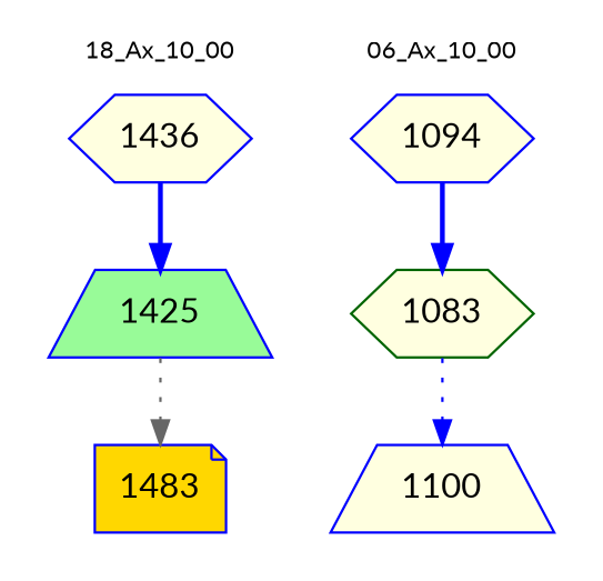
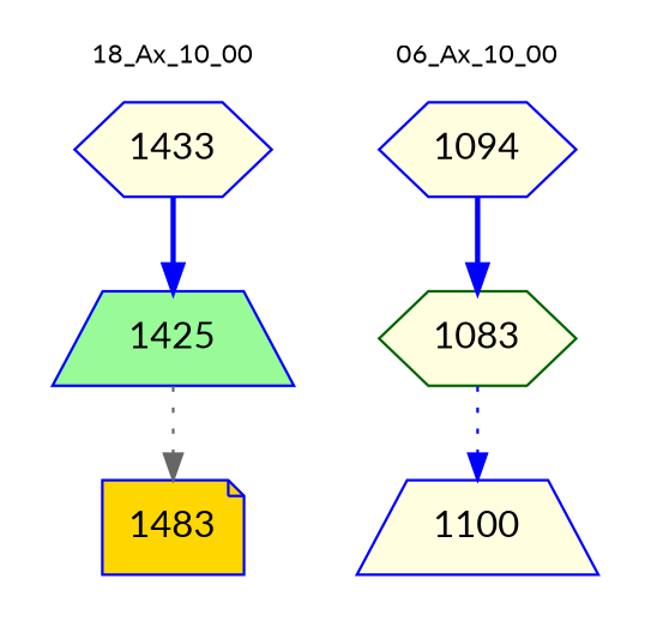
  digraph {
    fontname=Lato
    node [color=blue fillcolor=lightyellow fontname=Lato shape=hexagon style=filled]
    edge [color=blue fontname=Lato style=bold]
-   n1 [label=1436]
+   n1 [label=1433]
    n2 [fillcolor=palegreen label=1425 shape=trapezium]
    n3 [fillcolor=gold label=1483 shape=note]
    n4 [label=1094]
    n5 [color=darkgreen label=1083]
    n6 [label=1100 shape=trapezium]
    subgraph cluster_1 {
      color=white
      fontsize=10
      label="18_Ax_10_00"
      n1
      n2
      n3
    }
    subgraph cluster_2 {
      color=white
      fontsize=10
      label="06_Ax_10_00"
      n4
      n5
      n6
    }
    n1 -> n2
    n2 -> n3 [color=gray40 style=dotted]
    n4 -> n5
    n5 -> n6 [style=dotted]
  }
